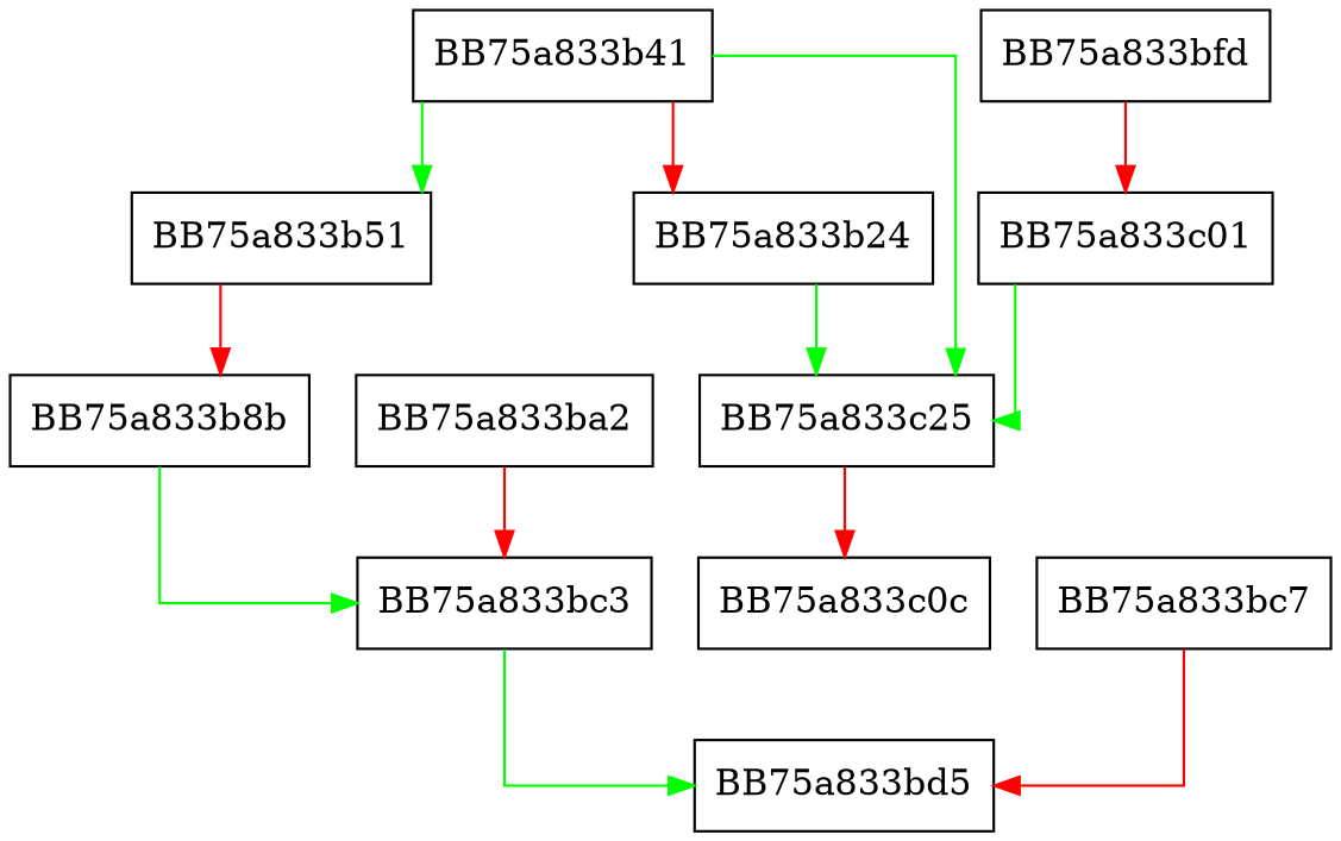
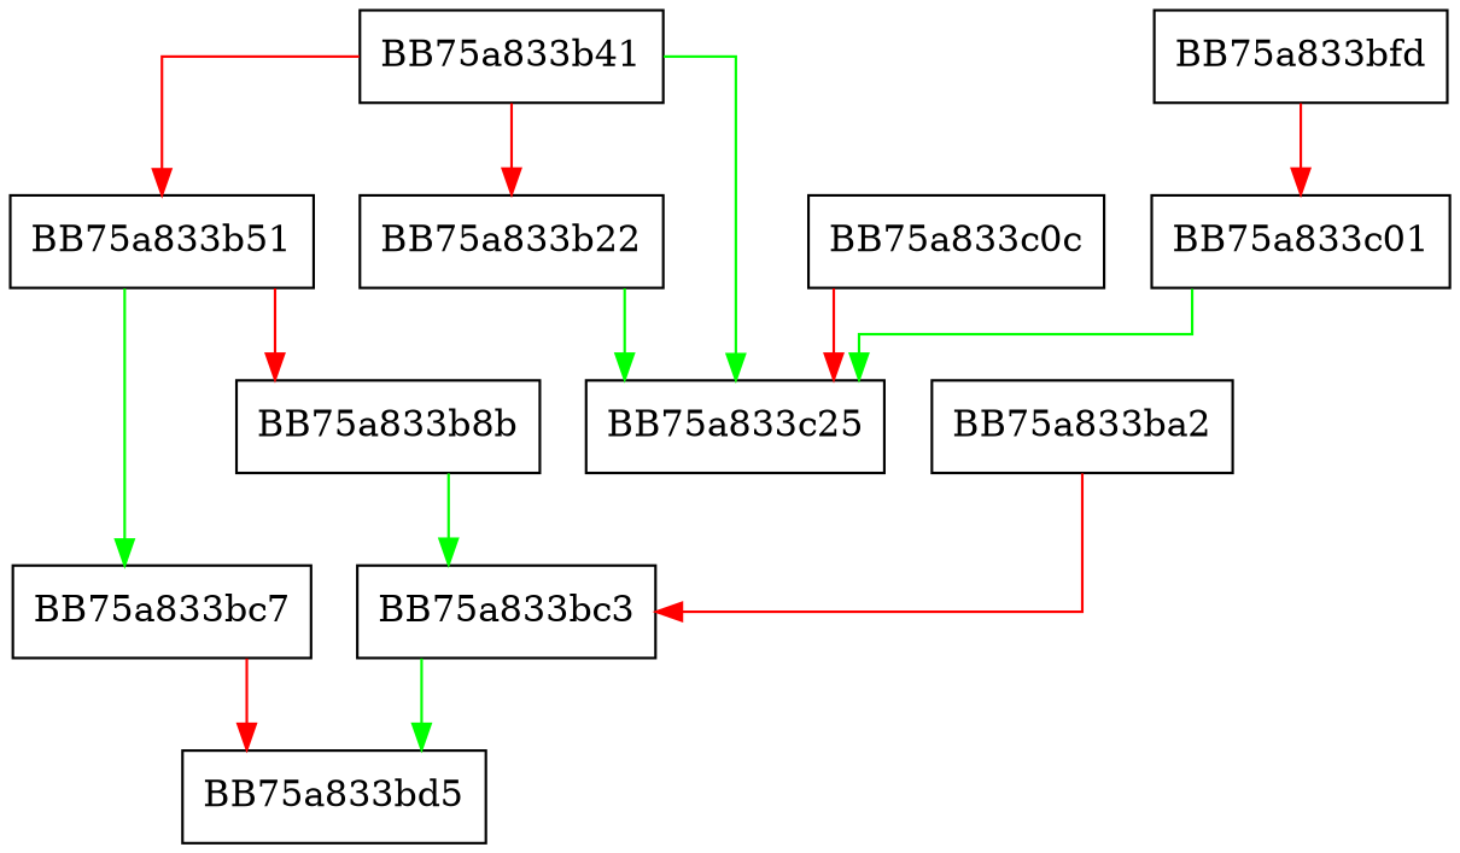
  digraph {
    splines=ortho
    node [shape=box]
    edge [color=red]
-   BB75a833b24
+   BB75a833b24 [label=BB75a833b22]
    BB75a833c25
    BB75a833b41
    BB75a833b51
    BB75a833bc7
    BB75a833b8b
    BB75a833bd5
    BB75a833bc3
    n9 [label=BB75a833ba2]
    BB75a833bfd
    BB75a833c01
    BB75a833c0c
    BB75a833b24 -> BB75a833c25 [color=green]
    BB75a833b41 -> BB75a833b24
    BB75a833b41 -> BB75a833c25 [color=green]
-   BB75a833b41 -> BB75a833b51 [color=green]
+   BB75a833b41 -> BB75a833b51
+   BB75a833b51 -> BB75a833bc7 [color=green]
    BB75a833b51 -> BB75a833b8b
    BB75a833bc7 -> BB75a833bd5
    BB75a833b8b -> BB75a833bc3 [color=green]
    BB75a833bc3 -> BB75a833bd5 [color=green]
    n9 -> BB75a833bc3
    BB75a833bfd -> BB75a833c01
    BB75a833c01 -> BB75a833c25 [color=green]
-   BB75a833c25 -> BB75a833c0c
+   BB75a833c0c -> BB75a833c25
  }
